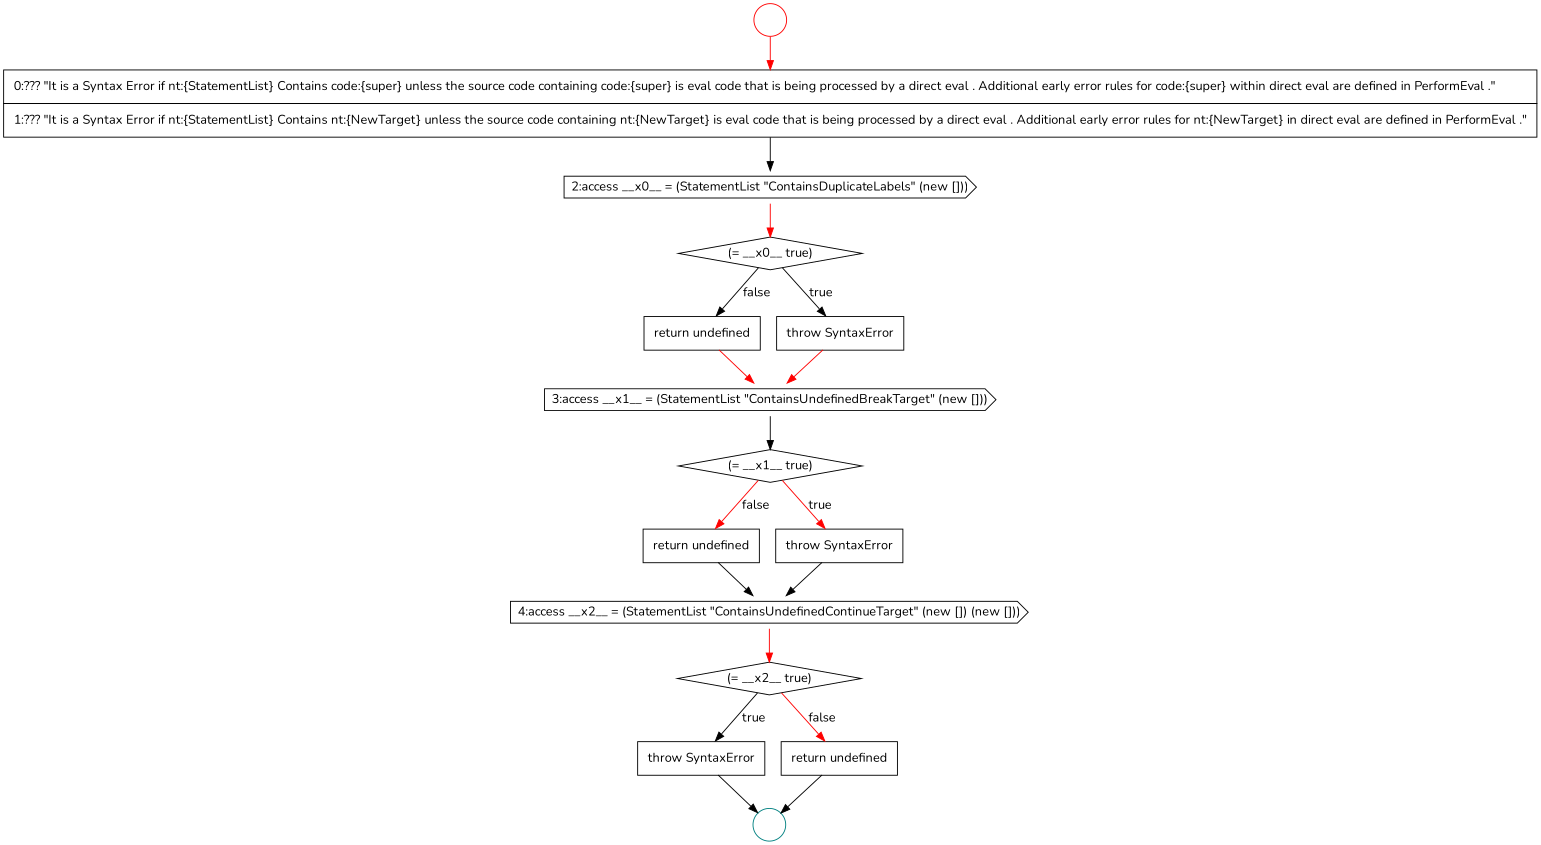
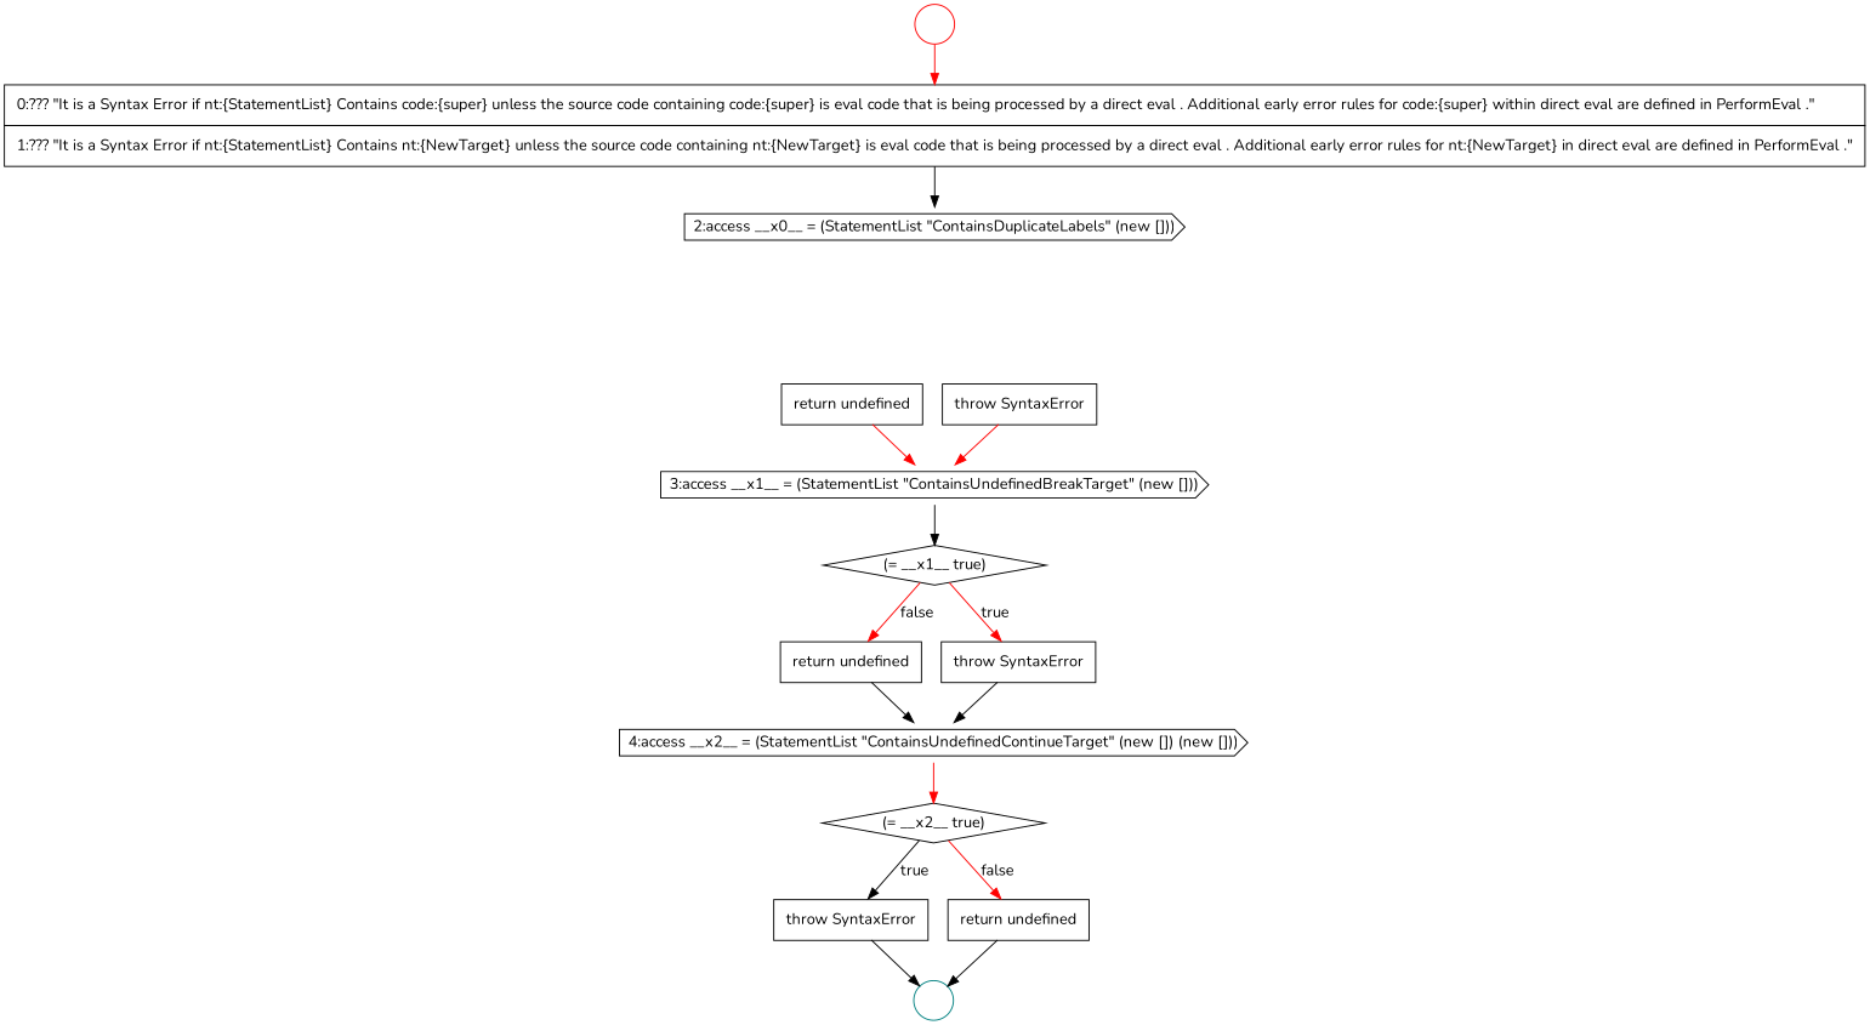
  digraph {
    fontname=Nunito
    node [color=black fillcolor=white shape=none style=filled fontname=Nunito]
    edge [color=black fontname=Nunito]
    n1 [color=red label=" " shape=circle]
    n2 [label=<<font color="black">     <table border="0" cellborder="1" cellspacing="0" cellpadding="10">       <tr><td align="left">0:??? &quot;It is a Syntax Error if nt:{StatementList} Contains code:{super} unless the source code containing code:{super} is eval code that is being processed by a direct eval . Additional early error rules for code:{super} within direct eval are defined in PerformEval .&quot;</td></tr>       <tr><td align="left">1:??? &quot;It is a Syntax Error if nt:{StatementList} Contains nt:{NewTarget} unless the source code containing nt:{NewTarget} is eval code that is being processed by a direct eval . Additional early error rules for nt:{NewTarget} in direct eval are defined in PerformEval .&quot;</td></tr>     </table>   </font>> margin=0]
    n3 [label=<<font color="black">     <table border="0" cellborder="1" cellspacing="0" cellpadding="10">       <tr><td align="left">return undefined</td></tr>     </table>   </font>> margin=0]
    n4 [label=<<font color="black">4:access __x2__ = (StatementList &quot;ContainsUndefinedContinueTarget&quot; (new []) (new []))</font>> shape=cds]
-   n5 [label=<<font color="black">(= __x0__ true)</font>> shape=diamond]
    n6 [label=<<font color="black">     <table border="0" cellborder="1" cellspacing="0" cellpadding="10">       <tr><td align="left">return undefined</td></tr>     </table>   </font>> margin=0]
    n7 [label=<<font color="black">     <table border="0" cellborder="1" cellspacing="0" cellpadding="10">       <tr><td align="left">throw SyntaxError</td></tr>     </table>   </font>> margin=0]
    n8 [label=<<font color="black">3:access __x1__ = (StatementList &quot;ContainsUndefinedBreakTarget&quot; (new []))</font>> shape=cds]
    n9 [label=<<font color="black">     <table border="0" cellborder="1" cellspacing="0" cellpadding="10">       <tr><td align="left">throw SyntaxError</td></tr>     </table>   </font>> margin=0]
    n10 [color=teal label=" " shape=circle]
    n11 [label=<<font color="black">(= __x2__ true)</font>> shape=diamond]
    n12 [label=<<font color="black">2:access __x0__ = (StatementList &quot;ContainsDuplicateLabels&quot; (new []))</font>> shape=cds]
    n13 [label=<<font color="black">(= __x1__ true)</font>> shape=diamond]
    n14 [label=<<font color="black">     <table border="0" cellborder="1" cellspacing="0" cellpadding="10">       <tr><td align="left">return undefined</td></tr>     </table>   </font>> margin=0]
    n15 [label=<<font color="black">     <table border="0" cellborder="1" cellspacing="0" cellpadding="10">       <tr><td align="left">throw SyntaxError</td></tr>     </table>   </font>> margin=0]
    n1 -> n2 [color=red]
    n2 -> n12
    n3 -> n4
    n4 -> n11 [color=red]
-   n5 -> n6 [label=<<font color="black">false</font>>]
-   n5 -> n7 [label=<<font color="black">true</font>>]
    n6 -> n8 [color=red]
    n7 -> n8 [color=red]
    n8 -> n13
    n9 -> n10
    n11 -> n9 [label=<<font color="black">true</font>>]
    n11 -> n14 [color=red label=<<font color="black">false</font>>]
-   n12 -> n5 [color=red]
    n13 -> n3 [color=red label=<<font color="black">false</font>>]
    n13 -> n15 [color=red label=<<font color="black">true</font>>]
    n14 -> n10
    n15 -> n4
  }
